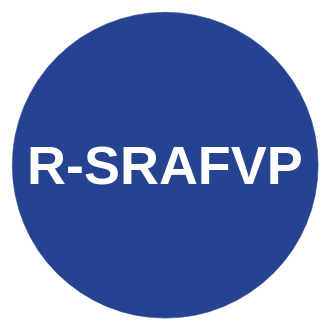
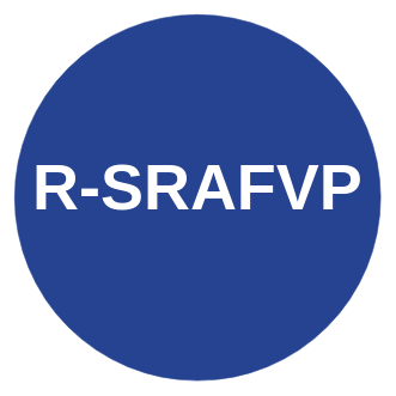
  <mxCell id="0" />
  <mxCell id="1" parent="0" />
  <mxCell id="2" value="" style="ellipse;whiteSpace=wrap;html=1;aspect=fixed;fillColor=#264391;strokeColor=#264391;" parent="1" vertex="1"><mxGeometry x="20" y="20" width="510" height="510" as="geometry" /></mxCell>
- <mxCell id="3" value="R-SRAFVP" style="text;html=1;strokeColor=none;fillColor=none;align=center;verticalAlign=middle;whiteSpace=wrap;rounded=0;fontSize=90;fontColor=#FFFFFF;fontStyle=1" vertex="1" parent="1"><mxGeometry x="35" y="215" width="480" height="120" as="geometry" /></mxCell>
+ <mxCell id="3" value="R-SRAFVP" style="text;html=1;strokeColor=none;fillColor=none;align=center;verticalAlign=middle;whiteSpace=wrap;rounded=0;fontSize=90;fontColor=#FFFFFF;fontStyle=1" vertex="1" parent="1"><mxGeometry x="35" y="200" width="480" height="120" as="geometry" /></mxCell>
